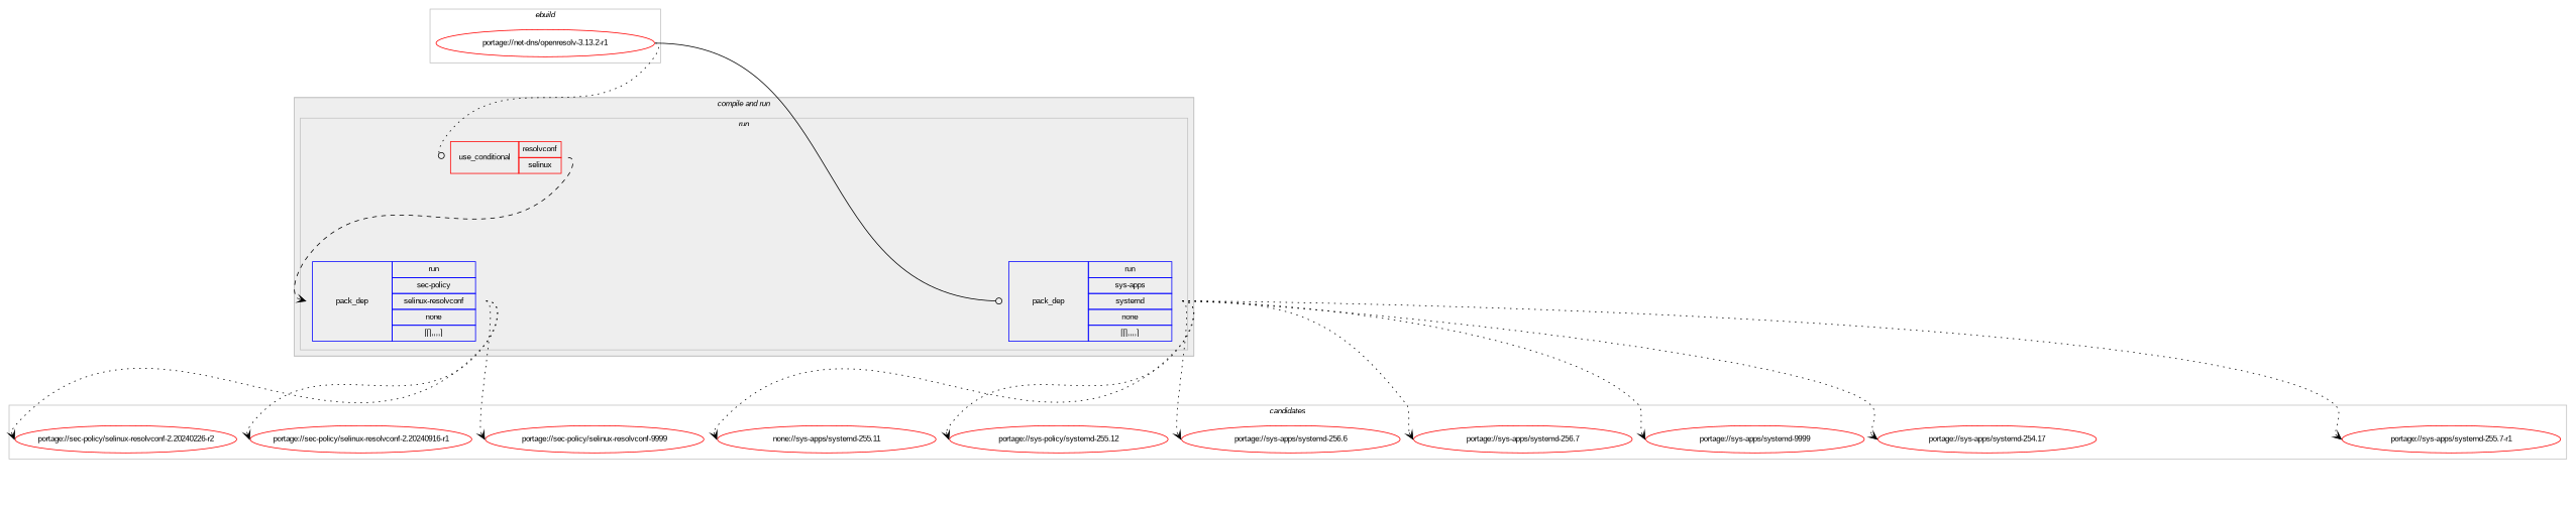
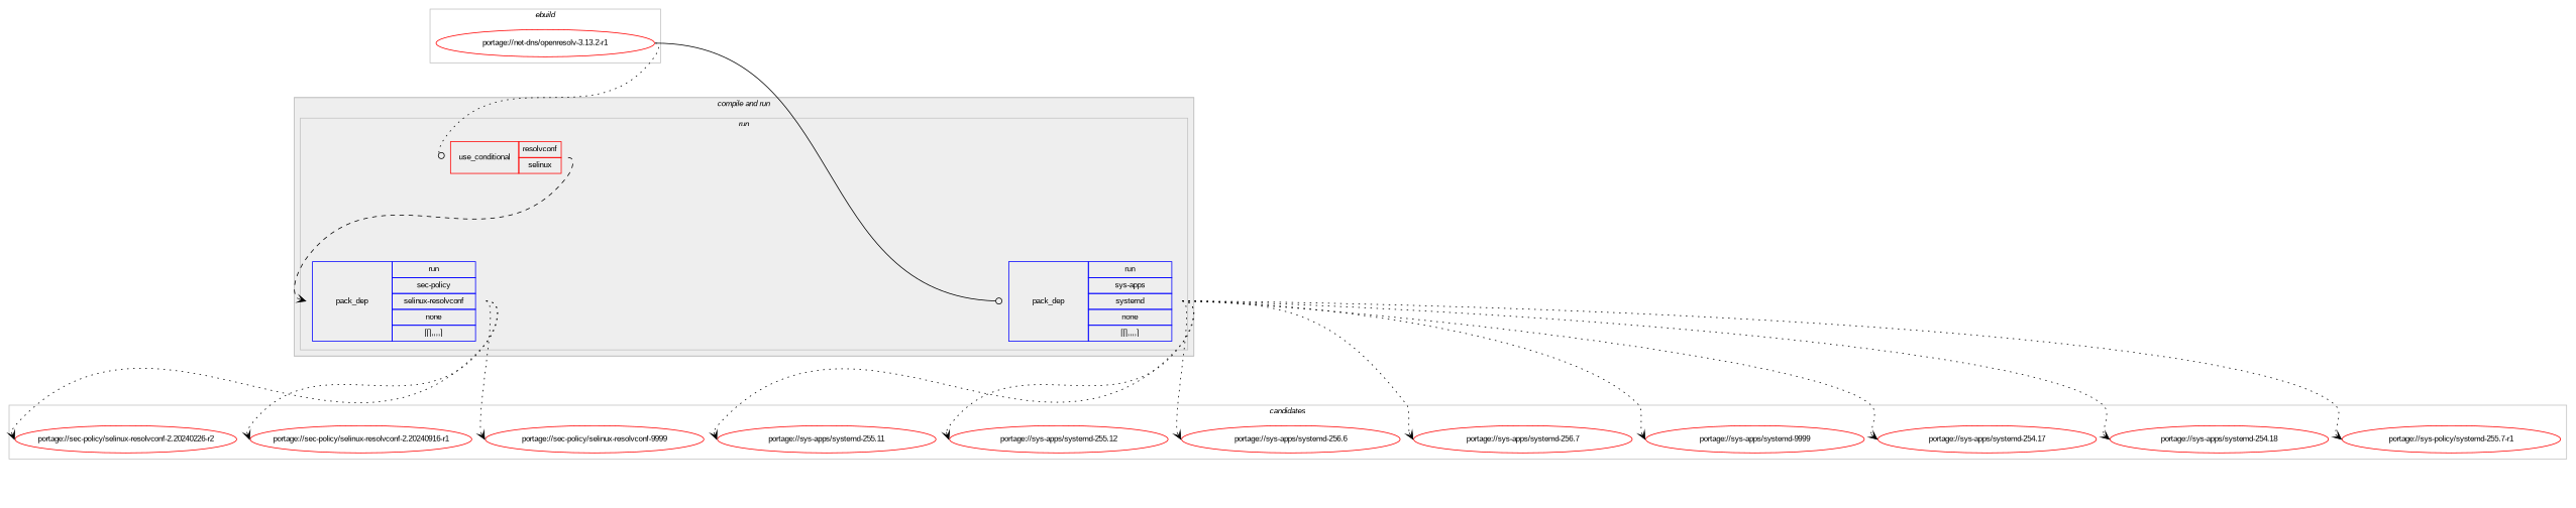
  digraph {
    compound=true
    concentrate=true
    fontname="Liberation Sans"
    fontsize=10
    newrank=true
    rankdir=TB
    ranksep=1.5
    node [color=red fontname="Liberation Sans" fontsize=10]
    edge [arrowhead=vee fontname="Liberation Sans" headport=w style=dotted tailport=e weight=100]
    n1 [label="portage://net-dns/openresolv-3.13.2-r1" width=4]
    n2 [color=blue label=<<TABLE BORDER="0" CELLBORDER="1" CELLSPACING="0" CELLPADDING="4" WIDTH="220"><TR><TD ROWSPAN="6" CELLPADDING="30">pack_dep</TD></TR><TR><TD WIDTH="110">run</TD></TR><TR><TD>sec-policy</TD></TR><TR><TD>selinux-resolvconf</TD></TR><TR><TD>none</TD></TR><TR><TD>[[],,,,]</TD></TR></TABLE>> shape=none]
    n3 [label=<<TABLE BORDER="0" CELLBORDER="1" CELLSPACING="0" CELLPADDING="4"><TR><TD ROWSPAN="3" CELLPADDING="10">use_conditional</TD></TR><TR><TD>resolvconf</TD></TR><TR><TD>selinux</TD></TR></TABLE>> shape=none]
    n4 [color=blue label=<<TABLE BORDER="0" CELLBORDER="1" CELLSPACING="0" CELLPADDING="4" WIDTH="220"><TR><TD ROWSPAN="6" CELLPADDING="30">pack_dep</TD></TR><TR><TD WIDTH="110">run</TD></TR><TR><TD>sys-apps</TD></TR><TR><TD>systemd</TD></TR><TR><TD>none</TD></TR><TR><TD>[[],,,,]</TD></TR></TABLE>> shape=none]
    n5 [label="portage://sec-policy/selinux-resolvconf-9999" width=4]
    n6 [label="portage://sec-policy/selinux-resolvconf-2.20240916-r1" width=4]
    n7 [label="portage://sec-policy/selinux-resolvconf-2.20240226-r2" width=4]
    n8 [label="portage://sys-apps/systemd-9999" width=4]
    n9 [label="portage://sys-apps/systemd-256.7" width=4]
    n10 [label="portage://sys-apps/systemd-256.6" width=4]
-   n11 [label="portage://sys-policy/systemd-255.12" width=4]
-   n12 [label="none://sys-apps/systemd-255.11" width=4]
-   n13 [label="portage://sys-apps/systemd-255.7-r1" width=4]
+   n11 [label="portage://sys-apps/systemd-255.12" width=4]
+   n12 [label="portage://sys-apps/systemd-255.11" width=4]
+   n13 [label="portage://sys-policy/systemd-255.7-r1" width=4]
+   n14 [label="portage://sys-apps/systemd-254.18" width=4]
    n15 [label="portage://sys-apps/systemd-254.17" width=4]
    subgraph cluster_1 {
      color=gray
      label=<<i>ebuild</i>>
      n1
    }
    subgraph cluster_2 {
      color=gray
      label=<<i>dependencies</i>>
      subgraph cluster_3 {
        color=gray
        fillcolor="#eeeeee"
        label=<<i>compile</i>>
        style=filled
      }
      subgraph cluster_4 {
        color=gray
        fillcolor="#eeeeee"
        label=<<i>compile and run</i>>
        style=filled
      }
      subgraph cluster_5 {
        color=gray
        fillcolor="#eeeeee"
        label=<<i>run</i>>
        style=filled
        subgraph sub_6 {
          color=gray
          fillcolor="#eeeeee"
          label=<<i>run</i>>
          style=filled
          n3
          subgraph sub_7 {
            color=gray
            fillcolor="#eeeeee"
            label=<<i>run</i>>
            style=filled
            n2
          }
        }
        subgraph sub_8 {
          color=gray
          fillcolor="#eeeeee"
          label=<<i>run</i>>
          style=filled
          n4
        }
      }
    }
    subgraph cluster_9 {
      color=gray
      label=<<i>candidates</i>>
      rank=same
      subgraph sub_10 {
        color=black
        label=<<i>candidates</i>>
        nodesep=1
        rank=same
        n5
        n6
        n7
      }
      subgraph sub_11 {
        color=black
        label=<<i>candidates</i>>
        nodesep=1
        rank=same
        n8
        n9
        n10
        n11
        n12
        n13
+       n14
        n15
      }
    }
    n1 -> n3 [arrowhead=odot weight=20]
    n1 -> n4 [arrowhead=odot style=solid weight=20]
    n2 -> n5
    n2 -> n6
    n2 -> n7
    n3 -> n2 [style=dashed weight=20]
    n4 -> n8
    n4 -> n9
    n4 -> n10
    n4 -> n11
    n4 -> n12
    n4 -> n13
+   n4 -> n14
    n4 -> n15
  }
